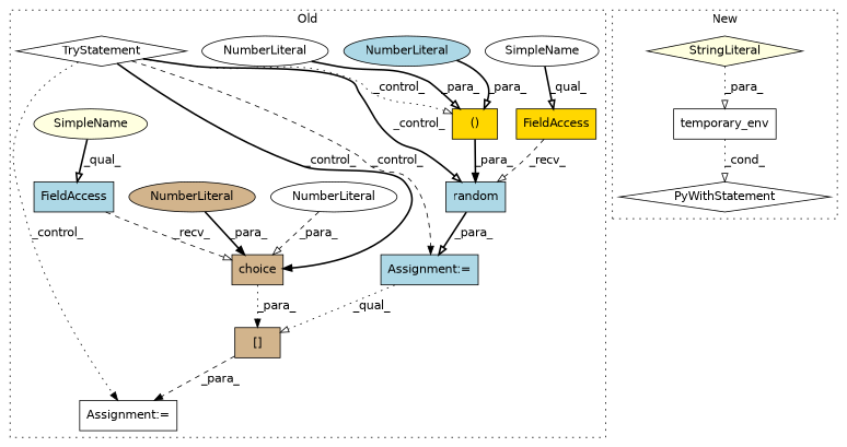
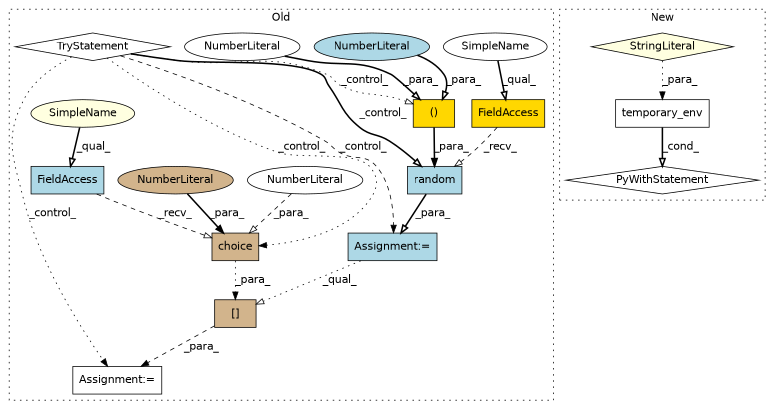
  digraph {
    fontname="DejaVu Sans"
    node [a=34 fillcolor=white fontname="DejaVu Sans" l=4 s=7919 shape=box style=filled]
    edge [arrowhead=onormal fontname="DejaVu Sans" style=bold]
    n1 [a=2 fillcolor=tan l="2,1" label="[]" s="7955,7985"]
    n2 [a=106 fillcolor=gold l=18 label="()"]
    n3 [fillcolor=lightblue label=NumberLiteral shape=ellipse]
    n4 [l=1 label=NumberLiteral s=7936 shape=ellipse]
    n5 [a=32 fillcolor=lightblue l="14,2" label=random s="7905,7937"]
    n6 [a=54 label=TryStatement s=7878 shape=diamond]
    n7 [a=22 fillcolor=gold l=12 label=FieldAccess s=7892]
    n8 [a=22 fillcolor=lightblue l=12 label=FieldAccess s=7957]
    n9 [a=32 fillcolor=tan l="7,1" label=choice s="7970,7984"]
    n10 [l=2 label=NumberLiteral s=7982 shape=ellipse]
    n11 [fillcolor=tan label=NumberLiteral s=7977 shape=ellipse]
    n12 [a=7 l=1 label="Assignment:=" s=7954]
    n13 [a=7 fillcolor=lightblue l=1 label="Assignment:=" s=7891]
    n14 [a=42 fillcolor=lightyellow l=5 label=SimpleName s=7957 shape=ellipse]
    n15 [a=42 l=5 label=SimpleName s=7892 shape=ellipse]
    n16 [a=32 l="14,1" label=temporary_env s="7783,7834"]
    n17 [a=104 l="10,2" label=PyWithStatement s="7773,7835" shape=diamond]
    n18 [a=45 fillcolor=lightyellow l=17 label=StringLiteral s=7797 shape=diamond]
    subgraph cluster_1 {
      label=Old
      style=dotted
      n1
      n2
      n3
      n4
      n5
      n6
      n7
      n8
      n9
      n10
      n11
      n12
      n13
      n14
      n15
    }
    subgraph cluster_2 {
      label=New
      style=dotted
      n16
      n17
      n18
    }
    n1 -> n12 [arrowhead=normal label=_para_ style=dashed]
    n2 -> n5 [arrowhead=normal label=_para_]
    n3 -> n2 [label=_para_]
    n4 -> n2 [label=_para_]
    n5 -> n13 [label=_para_]
    n6 -> n2 [label=_control_ style=dotted]
    n6 -> n5 [label=_control_]
-   n6 -> n9 [arrowhead=normal label=_control_]
+   n6 -> n9 [arrowhead=normal label=_control_ style=dotted]
    n6 -> n12 [arrowhead=normal label=_control_ style=dotted]
    n6 -> n13 [arrowhead=normal label=_control_ style=dashed]
    n7 -> n5 [label=_recv_ style=dashed]
    n8 -> n9 [label=_recv_ style=dashed]
    n9 -> n1 [arrowhead=normal label=_para_ style=dotted]
    n10 -> n9 [label=_para_ style=dashed]
    n11 -> n9 [arrowhead=normal label=_para_]
    n13 -> n1 [label=_qual_ style=dotted]
    n14 -> n8 [label=_qual_]
    n15 -> n7 [label=_qual_]
-   n16 -> n17 [label=_cond_ style=dotted]
-   n18 -> n16 [label=_para_ style=dotted]
+   n16 -> n17 [label=_cond_]
+   n18 -> n16 [arrowhead=normal label=_para_ style=dotted]
  }
